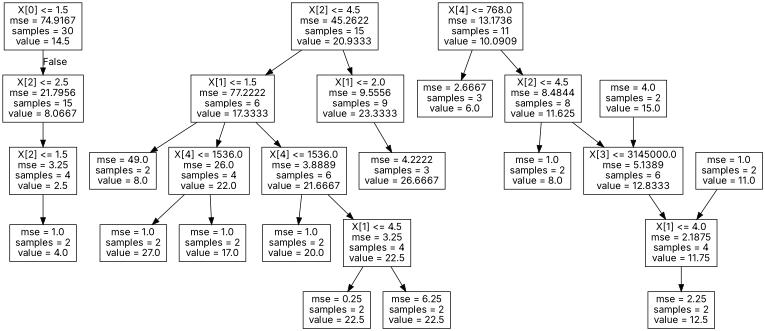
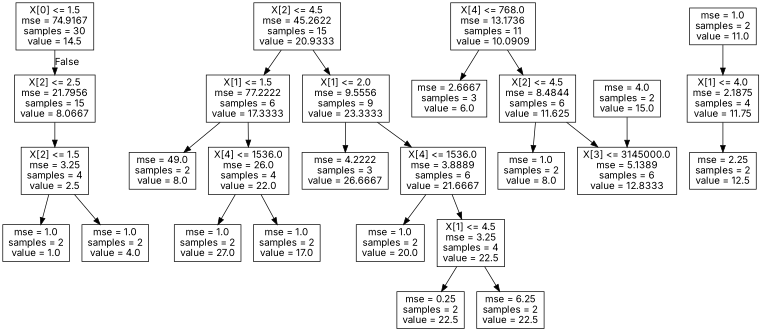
  digraph {
    fontname=Inter
    node [fontname=Inter shape=box]
    edge [fontname=Inter]
    n1 [label="X[0] <= 1.5\nmse = 74.9167\nsamples = 30\nvalue = 14.5"]
    n2 [label="X[2] <= 2.5\nmse = 21.7956\nsamples = 15\nvalue = 8.0667"]
    n3 [label="X[2] <= 4.5\nmse = 45.2622\nsamples = 15\nvalue = 20.9333"]
    n4 [label="X[1] <= 1.5\nmse = 77.2222\nsamples = 6\nvalue = 17.3333"]
    n5 [label="X[1] <= 2.0\nmse = 9.5556\nsamples = 9\nvalue = 23.3333"]
    n6 [label="X[2] <= 1.5\nmse = 3.25\nsamples = 4\nvalue = 2.5"]
    n7 [label="mse = 49.0\nsamples = 2\nvalue = 8.0"]
    n8 [label="X[4] <= 1536.0\nmse = 26.0\nsamples = 4\nvalue = 22.0"]
    n9 [label="mse = 4.2222\nsamples = 3\nvalue = 26.6667"]
    n10 [label="X[4] <= 1536.0\nmse = 3.8889\nsamples = 6\nvalue = 21.6667"]
    n11 [label="mse = 1.0\nsamples = 2\nvalue = 27.0"]
    n12 [label="mse = 1.0\nsamples = 2\nvalue = 17.0"]
    n13 [label="mse = 1.0\nsamples = 2\nvalue = 20.0"]
    n14 [label="X[1] <= 4.5\nmse = 3.25\nsamples = 4\nvalue = 22.5"]
    n15 [label="mse = 0.25\nsamples = 2\nvalue = 22.5"]
    n16 [label="mse = 6.25\nsamples = 2\nvalue = 22.5"]
+   n17 [label="mse = 1.0\nsamples = 2\nvalue = 1.0"]
    n18 [label="mse = 1.0\nsamples = 2\nvalue = 4.0"]
    n19 [label="X[4] <= 768.0\nmse = 13.1736\nsamples = 11\nvalue = 10.0909"]
    n20 [label="mse = 2.6667\nsamples = 3\nvalue = 6.0"]
-   n21 [label="X[2] <= 4.5\nmse = 8.4844\nsamples = 8\nvalue = 11.625"]
+   n21 [label="X[2] <= 4.5\nmse = 8.4844\nsamples = 6\nvalue = 11.625"]
    n22 [label="mse = 1.0\nsamples = 2\nvalue = 8.0"]
    n23 [label="X[3] <= 3145000.0\nmse = 5.1389\nsamples = 6\nvalue = 12.8333"]
    n24 [label="X[1] <= 4.0\nmse = 2.1875\nsamples = 4\nvalue = 11.75"]
    n25 [label="mse = 2.25\nsamples = 2\nvalue = 12.5"]
    n26 [label="mse = 4.0\nsamples = 2\nvalue = 15.0"]
    n27 [label="mse = 1.0\nsamples = 2\nvalue = 11.0"]
    n1 -> n2 [headlabel=False labelangle=-45 labeldistance=2.5]
    n2 -> n6
    n3 -> n4
    n3 -> n5
    n4 -> n7
    n4 -> n8
    n5 -> n9
-   n4 -> n10
+   n5 -> n10
+   n6 -> n17
    n6 -> n18
    n8 -> n11
    n8 -> n12
    n10 -> n13
    n10 -> n14
    n14 -> n15
    n14 -> n16
    n19 -> n20
    n19 -> n21
    n21 -> n22
    n21 -> n23
-   n23 -> n24
    n24 -> n25
    n26 -> n23
    n27 -> n24
  }
